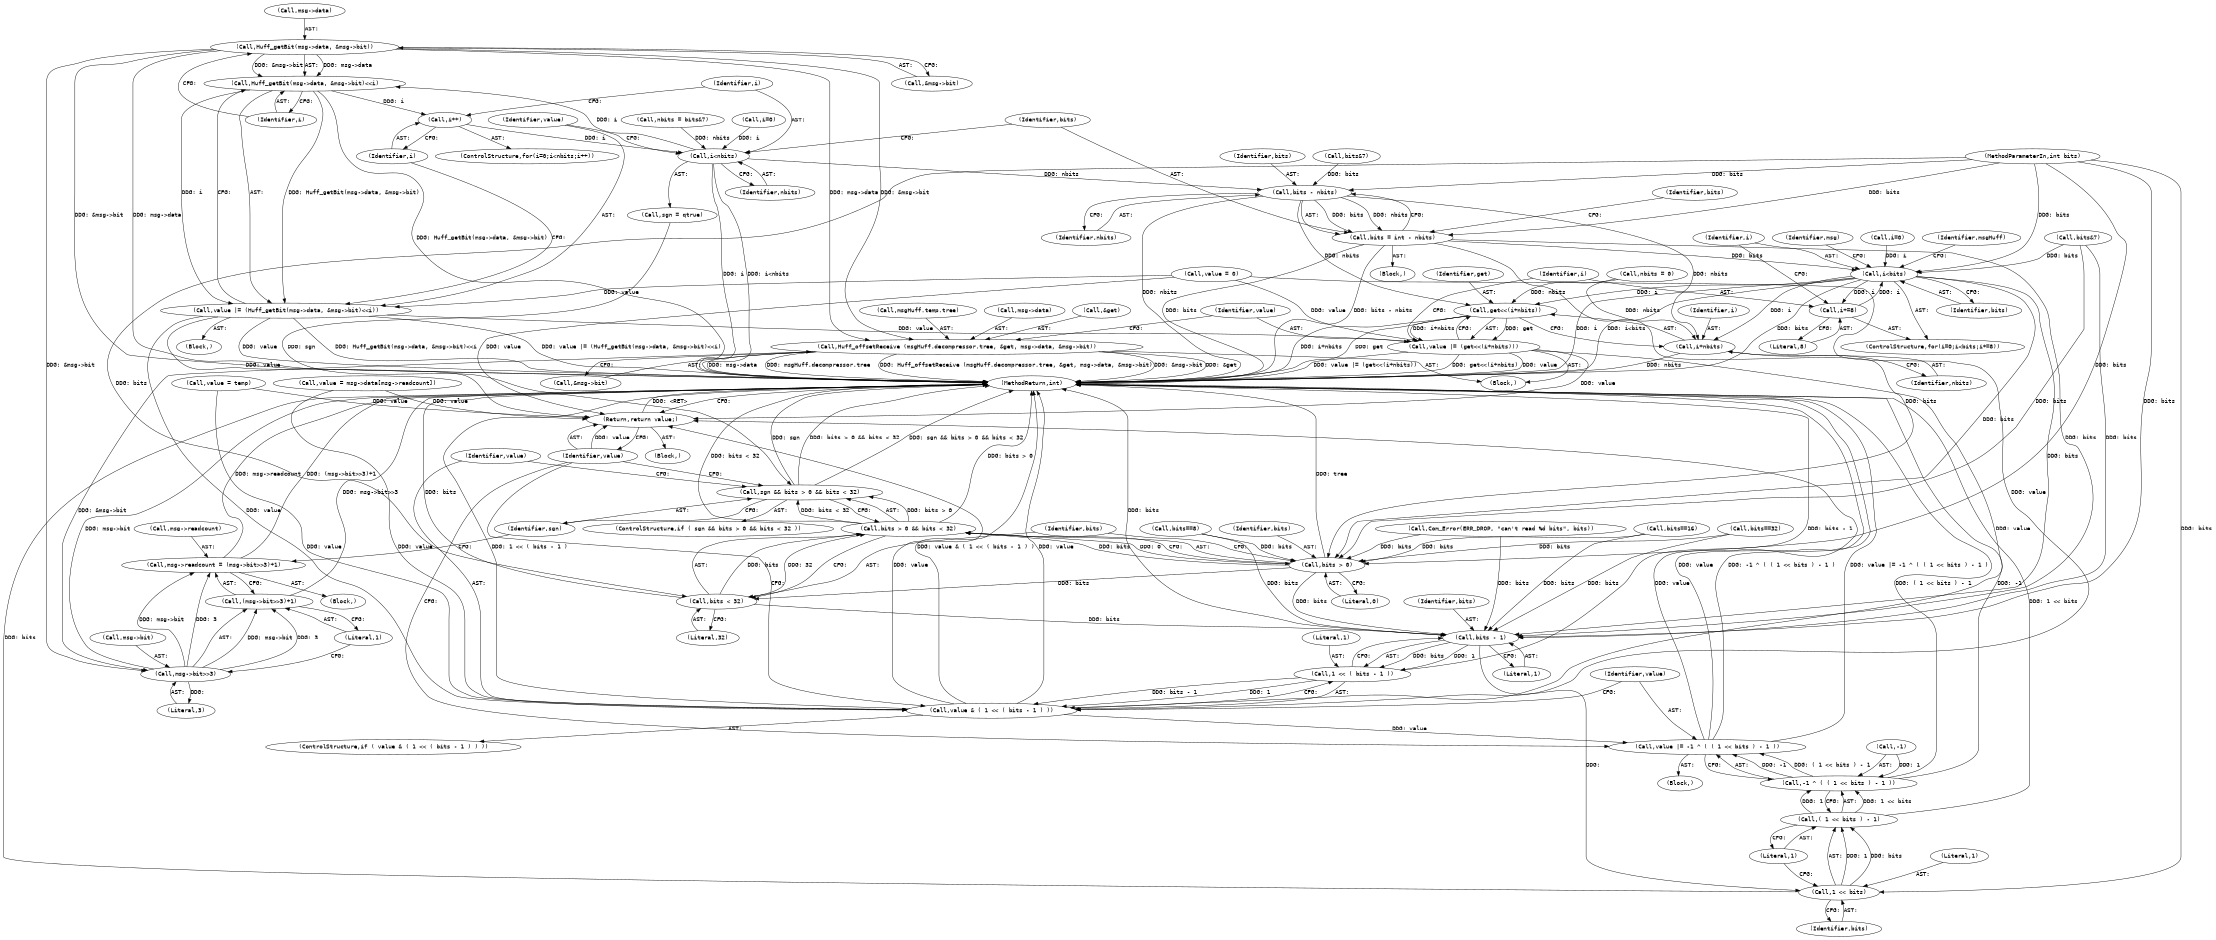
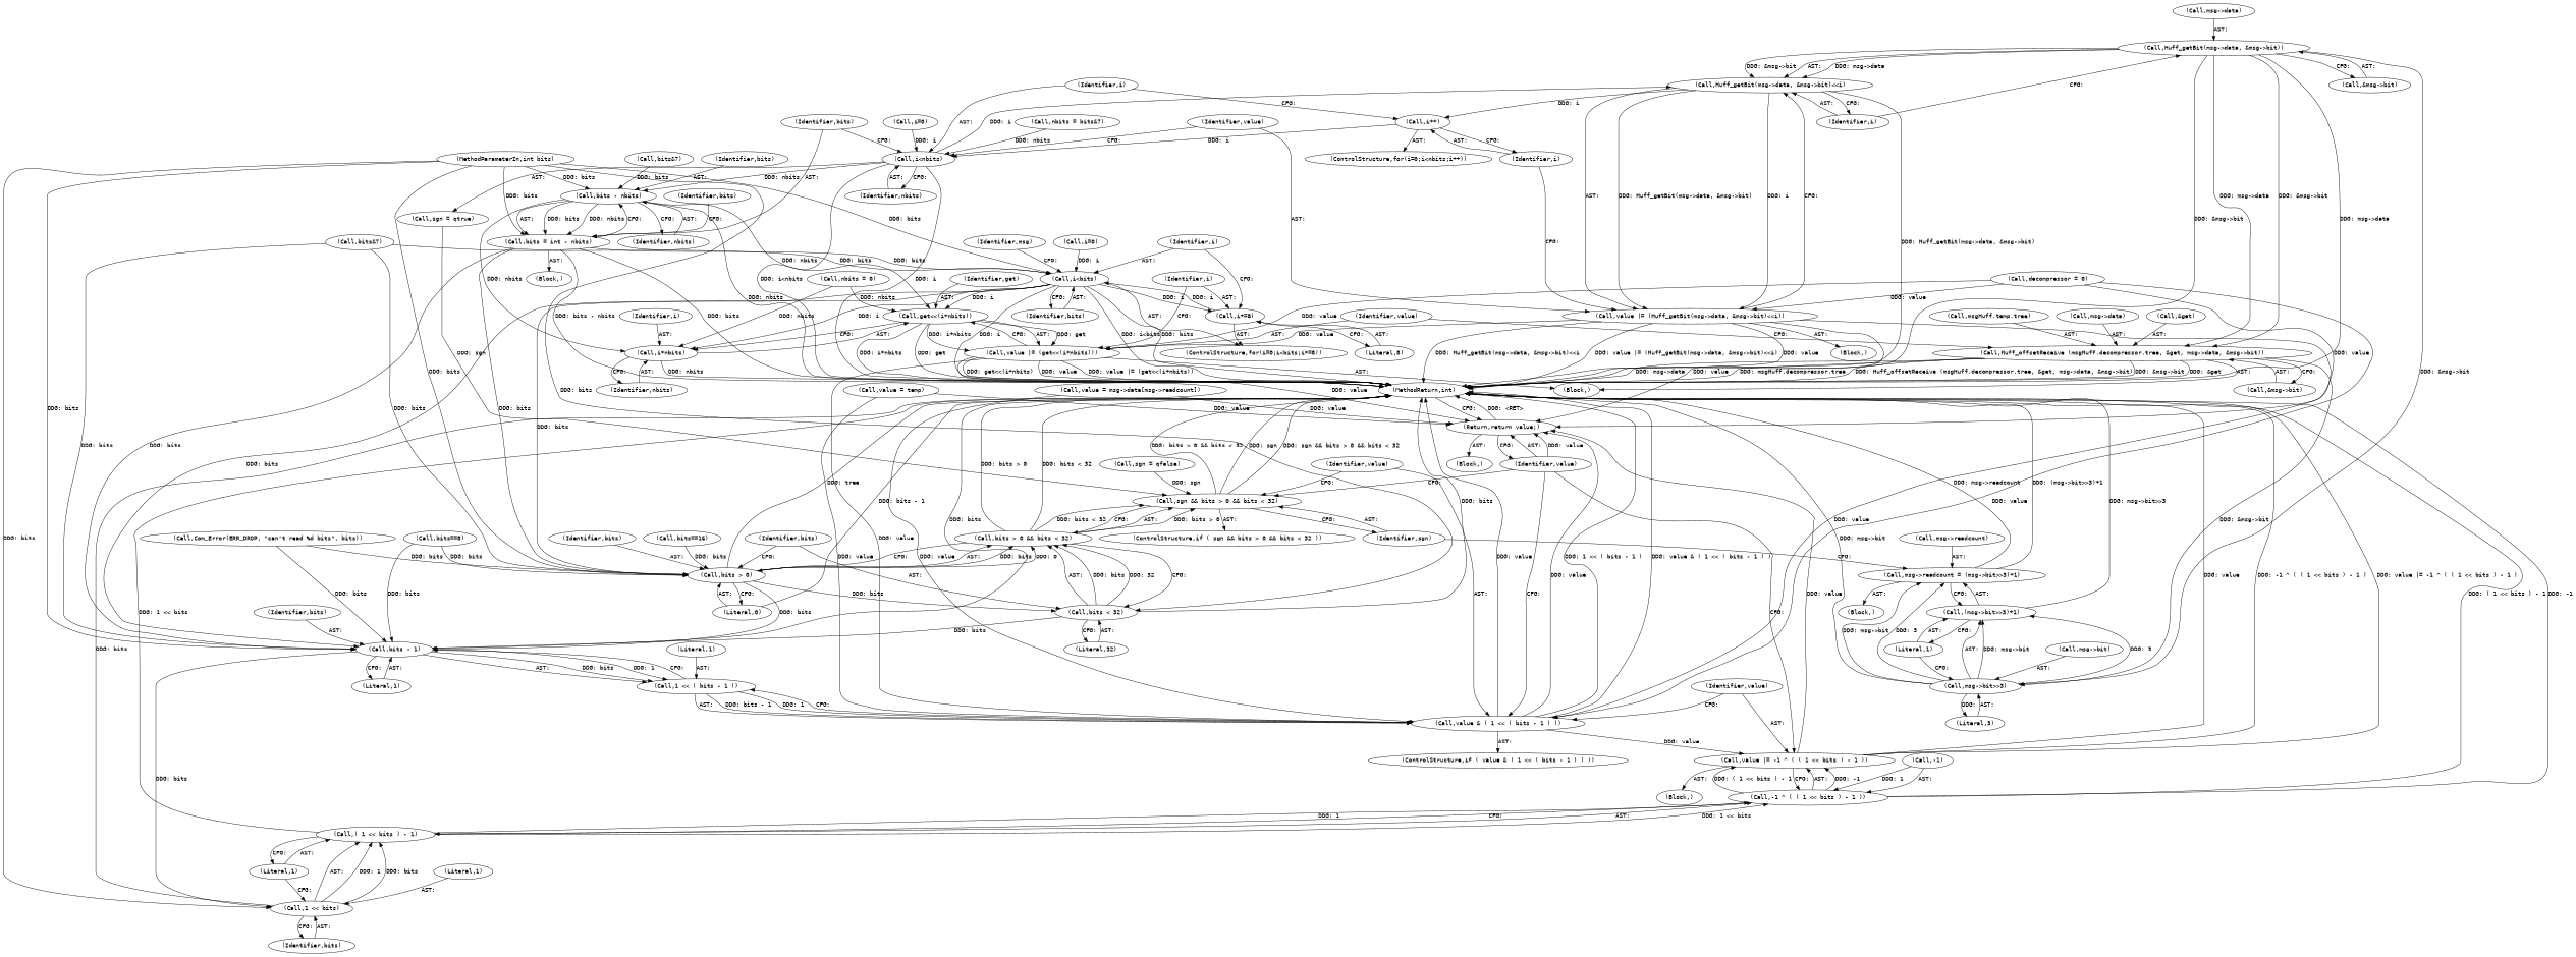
  digraph {
    fontname="DejaVu Sans Mono"
    node [fontname="DejaVu Sans Mono"]
    edge [fontname="DejaVu Sans Mono"]
    n1 [label="(Call,Huff_getBit(msg->data, &msg->bit))"]
    n2 [label="(Call,Huff_getBit(msg->data, &msg->bit)<<i)"]
    n3 [label="(Call,Huff_offsetReceive (msgHuff.decompressor.tree, &get, msg->data, &msg->bit))"]
    n4 [label="(Call,msg->bit>>3)"]
    n5 [label="(MethodReturn,int)"]
    n6 [label="(Call,&msg->bit)"]
    n7 [label="(Call,i++)"]
    n8 [label="(Call,value |= (Huff_getBit(msg->data, &msg->bit)<<i))"]
    n9 [label="(Identifier,i)"]
    n10 [label="(Block,)"]
    n11 [label="(Call,&msg->bit)"]
    n12 [label="(Call,msg->readcount = (msg->bit>>3)+1)"]
    n13 [label="(Call,(msg->bit>>3)+1)"]
    n14 [label="(Literal,3)"]
    n15 [label="(Return,return value;)"]
    n16 [label="(Call,i<nbits)"]
    n17 [label="(Identifier,i)"]
    n18 [label="(ControlStructure,for(i=0;i<nbits;i++))"]
    n19 [label="(Call,value |= (get<<(i+nbits)))"]
    n20 [label="(Call,value & ( 1 << ( bits - 1 ) ))"]
    n21 [label="(Block,)"]
    n22 [label="(Call,bits - nbits)"]
    n23 [label="(Identifier,nbits)"]
    n24 [label="(Call,sgn = qtrue)"]
    n25 [label="(Call,bits = int - nbits)"]
    n26 [label="(Call,get<<(i+nbits))"]
    n27 [label="(Call,i+nbits)"]
    n28 [label="(Identifier,nbits)"]
    n29 [label="(Call,i<bits)"]
    n30 [label="(Call,bits > 0)"]
    n31 [label="(Call,bits - 1)"]
    n32 [label="(Block,)"]
    n33 [label="(Identifier,nbits)"]
    n34 [label="(Call,i+=8)"]
    n35 [label="(ControlStructure,for(i=0;i<bits;i+=8))"]
    n36 [label="(Identifier,bits)"]
    n37 [label="(Call,bits > 0 && bits < 32)"]
    n38 [label="(Call,bits < 32)"]
    n39 [label="(Literal,0)"]
    n40 [label="(Call,1 << ( bits - 1 ))"]
    n41 [label="(Call,1 << bits)"]
    n42 [label="(Literal,1)"]
    n43 [label="(Literal,8)"]
    n44 [label="(Call,value |= -1 ^ ( ( 1 << bits ) - 1 ))"]
    n45 [label="(ControlStructure,if ( value & ( 1 << ( bits - 1 ) ) ))"]
    n46 [label="(Block,)"]
    n47 [label="(Identifier,value)"]
    n48 [label="(Call,-1 ^ ( ( 1 << bits ) - 1 ))"]
    n49 [label="(Block,)"]
    n50 [label="(Call,( 1 << bits ) - 1)"]
    n51 [label="(Call,sgn && bits > 0 && bits < 32)"]
    n52 [label="(Literal,32)"]
    n53 [label="(ControlStructure,if ( sgn && bits > 0 && bits < 32 ))"]
    n54 [label="(Identifier,sgn)"]
    n55 [label="(Identifier,bits)"]
    n56 [label="(Literal,1)"]
    n57 [label="(Block,)"]
    n58 [label="(Literal,1)"]
    n59 [label="(Identifier,i)"]
    n60 [label="(Call,nbits = bits&7)"]
    n61 [label="(Call,&get)"]
    n62 [label="(Identifier,value)"]
    n63 [label="(Call,msgHuff.temp.tree)"]
    n64 [label="(Call,msg->bit)"]
    n65 [label="(Identifier,bits)"]
    n66 [label="(Literal,1)"]
    n67 [label="(Call,-1)"]
    n68 [label="(Identifier,i)"]
    n69 [label="(Identifier,value)"]
    n70 [label="(Call,value = temp)"]
-   n71 [label="(Identifier,msgHuff)"]
    n72 [label="(Call,bits&7)"]
    n73 [label="(Literal,1)"]
    n74 [label="(Identifier,bits)"]
    n75 [label="(Identifier,bits)"]
    n76 [label="(MethodParameterIn,int bits)"]
    n77 [label="(Call,msg->data)"]
    n78 [label="(Identifier,value)"]
    n79 [label="(Call,msg->data)"]
-   n80 [label="(Call,bits==32)"]
    n81 [label="(Identifier,msg)"]
    n82 [label="(Call,value = msg->data[msg->readcount])"]
    n83 [label="(Identifier,bits)"]
+   n84 [label="(Call,sgn = qfalse)"]
    n85 [label="(Call,bits&7)"]
-   n86 [label="(Call,value = 0)"]
+   n86 [label="(Call,decompressor = 0)"]
    n87 [label="(Identifier,bits)"]
    n88 [label="(Call,i=0)"]
    n89 [label="(Call,Com_Error(ERR_DROP, \"can't read %d bits\", bits))"]
    n90 [label="(Identifier,get)"]
    n91 [label="(Call,bits==8)"]
    n92 [label="(Identifier,i)"]
    n93 [label="(Call,msg->readcount)"]
    n94 [label="(Call,nbits = 0)"]
    n95 [label="(Call,i=0)"]
    n96 [label="(Identifier,i)"]
    n97 [label="(Identifier,value)"]
    n98 [label="(Identifier,bits)"]
    n99 [label="(Call,bits==16)"]
    n1 -> n2 [label="AST: "]
    n1 -> n2 [label="DDG: msg->data"]
    n1 -> n2 [label="DDG: &msg->bit"]
    n1 -> n3 [label="DDG: msg->data"]
    n1 -> n3 [label="DDG: &msg->bit"]
    n1 -> n4 [label="DDG: &msg->bit"]
    n1 -> n5 [label="DDG: &msg->bit"]
    n1 -> n5 [label="DDG: msg->data"]
    n1 -> n6 [label="CFG: "]
    n2 -> n5 [label="DDG: Huff_getBit(msg->data, &msg->bit)"]
    n2 -> n7 [label="DDG: i"]
    n2 -> n8 [label="AST: "]
    n2 -> n8 [label="DDG: Huff_getBit(msg->data, &msg->bit)"]
    n2 -> n8 [label="DDG: i"]
    n2 -> n9 [label="CFG: "]
    n3 -> n4 [label="DDG: &msg->bit"]
    n3 -> n5 [label="DDG: msg->data"]
    n3 -> n5 [label="DDG: msgHuff.decompressor.tree"]
    n3 -> n5 [label="DDG: Huff_offsetReceive (msgHuff.decompressor.tree, &get, msg->data, &msg->bit)"]
    n3 -> n5 [label="DDG: &msg->bit"]
    n3 -> n5 [label="DDG: &get"]
    n3 -> n10 [label="AST: "]
    n3 -> n11 [label="CFG: "]
    n4 -> n5 [label="DDG: msg->bit"]
    n4 -> n12 [label="DDG: msg->bit"]
    n4 -> n12 [label="DDG: 3"]
    n4 -> n13 [label="AST: "]
    n4 -> n13 [label="DDG: msg->bit"]
    n4 -> n13 [label="DDG: 3"]
    n4 -> n14 [label="DDG: "]
    n5 -> n15 [label="CFG: "]
    n6 -> n1 [label="AST: "]
    n7 -> n16 [label="DDG: i"]
    n7 -> n17 [label="CFG: "]
    n7 -> n18 [label="AST: "]
    n8 -> n2 [label="CFG: "]
    n8 -> n5 [label="DDG: Huff_getBit(msg->data, &msg->bit)<<i"]
    n8 -> n5 [label="DDG: value |= (Huff_getBit(msg->data, &msg->bit)<<i)"]
    n8 -> n5 [label="DDG: value"]
    n8 -> n15 [label="DDG: value"]
    n8 -> n19 [label="DDG: value"]
    n8 -> n20 [label="DDG: value"]
    n8 -> n21 [label="AST: "]
    n9 -> n1 [label="CFG: "]
    n9 -> n2 [label="AST: "]
    n11 -> n3 [label="AST: "]
    n12 -> n5 [label="DDG: (msg->bit>>3)+1"]
    n12 -> n5 [label="DDG: msg->readcount"]
    n12 -> n13 [label="CFG: "]
    n12 -> n57 [label="AST: "]
    n13 -> n5 [label="DDG: msg->bit>>3"]
    n13 -> n12 [label="AST: "]
    n13 -> n58 [label="CFG: "]
    n14 -> n4 [label="AST: "]
    n15 -> n5 [label="DDG: <RET>"]
    n15 -> n46 [label="AST: "]
    n15 -> n47 [label="CFG: "]
    n16 -> n2 [label="DDG: i"]
    n16 -> n5 [label="DDG: i<nbits"]
    n16 -> n5 [label="DDG: i"]
    n16 -> n22 [label="DDG: nbits"]
    n16 -> n23 [label="CFG: "]
    n16 -> n24 [label="AST: "]
    n17 -> n7 [label="AST: "]
    n17 -> n8 [label="CFG: "]
    n19 -> n5 [label="DDG: value |= (get<<(i+nbits))"]
    n19 -> n5 [label="DDG: get<<(i+nbits)"]
    n19 -> n5 [label="DDG: value"]
    n19 -> n10 [label="AST: "]
    n19 -> n15 [label="DDG: value"]
    n19 -> n20 [label="DDG: value"]
    n19 -> n26 [label="CFG: "]
    n20 -> n5 [label="DDG: 1 << ( bits - 1 )"]
    n20 -> n5 [label="DDG: value & ( 1 << ( bits - 1 ) )"]
    n20 -> n5 [label="DDG: value"]
    n20 -> n15 [label="DDG: value"]
    n20 -> n40 [label="CFG: "]
    n20 -> n44 [label="DDG: value"]
    n20 -> n45 [label="AST: "]
    n22 -> n5 [label="DDG: nbits"]
    n22 -> n25 [label="AST: "]
    n22 -> n25 [label="DDG: bits"]
    n22 -> n25 [label="DDG: nbits"]
    n22 -> n26 [label="DDG: nbits"]
    n22 -> n27 [label="DDG: nbits"]
    n22 -> n28 [label="CFG: "]
    n23 -> n16 [label="AST: "]
    n24 -> n51 [label="DDG: sgn"]
    n25 -> n5 [label="DDG: bits"]
    n25 -> n5 [label="DDG: bits - nbits"]
    n25 -> n22 [label="CFG: "]
    n25 -> n29 [label="DDG: bits"]
    n25 -> n30 [label="DDG: bits"]
    n25 -> n31 [label="DDG: bits"]
    n25 -> n32 [label="AST: "]
    n26 -> n5 [label="DDG: i+nbits"]
    n26 -> n5 [label="DDG: get"]
    n26 -> n19 [label="AST: "]
    n26 -> n19 [label="DDG: get"]
    n26 -> n19 [label="DDG: i+nbits"]
    n26 -> n27 [label="CFG: "]
    n27 -> n5 [label="DDG: nbits"]
    n27 -> n26 [label="AST: "]
    n27 -> n33 [label="CFG: "]
    n28 -> n22 [label="AST: "]
    n29 -> n5 [label="DDG: i<bits"]
    n29 -> n5 [label="DDG: bits"]
    n29 -> n5 [label="DDG: i"]
    n29 -> n26 [label="DDG: i"]
    n29 -> n27 [label="DDG: i"]
    n29 -> n30 [label="DDG: bits"]
    n29 -> n31 [label="DDG: bits"]
    n29 -> n34 [label="DDG: i"]
    n29 -> n35 [label="AST: "]
    n29 -> n36 [label="CFG: "]
    n30 -> n5 [label="DDG: tree"]
    n30 -> n31 [label="DDG: bits"]
    n30 -> n37 [label="AST: "]
    n30 -> n37 [label="DDG: bits"]
    n30 -> n37 [label="DDG: 0"]
    n30 -> n38 [label="DDG: bits"]
    n30 -> n39 [label="CFG: "]
    n31 -> n5 [label="DDG: bits"]
    n31 -> n40 [label="AST: "]
    n31 -> n40 [label="DDG: bits"]
    n31 -> n40 [label="DDG: 1"]
-   n31 -> n41 [label="DDG: "]
+   n31 -> n41 [label="DDG: bits"]
    n31 -> n42 [label="CFG: "]
    n33 -> n27 [label="AST: "]
    n34 -> n29 [label="DDG: i"]
    n34 -> n35 [label="AST: "]
    n34 -> n43 [label="CFG: "]
    n36 -> n29 [label="AST: "]
    n37 -> n5 [label="DDG: bits > 0"]
    n37 -> n5 [label="DDG: bits < 32"]
    n37 -> n30 [label="CFG: "]
    n37 -> n38 [label="CFG: "]
    n37 -> n51 [label="AST: "]
    n37 -> n51 [label="DDG: bits > 0"]
    n37 -> n51 [label="DDG: bits < 32"]
    n38 -> n5 [label="DDG: bits"]
    n38 -> n31 [label="DDG: bits"]
    n38 -> n37 [label="AST: "]
    n38 -> n37 [label="DDG: bits"]
    n38 -> n37 [label="DDG: 32"]
    n38 -> n52 [label="CFG: "]
    n39 -> n30 [label="AST: "]
-   n40 -> n5 [label="DDG: bits - 1"]
+   n39 -> n5 [label="DDG: bits - 1"]
    n40 -> n20 [label="AST: "]
    n40 -> n20 [label="DDG: 1"]
    n40 -> n20 [label="DDG: bits - 1"]
    n40 -> n31 [label="CFG: "]
    n41 -> n5 [label="DDG: bits"]
    n41 -> n50 [label="AST: "]
    n41 -> n50 [label="DDG: 1"]
    n41 -> n50 [label="DDG: bits"]
    n41 -> n55 [label="CFG: "]
    n42 -> n31 [label="AST: "]
    n43 -> n34 [label="AST: "]
    n44 -> n5 [label="DDG: value"]
    n44 -> n5 [label="DDG: -1 ^ ( ( 1 << bits ) - 1 )"]
    n44 -> n5 [label="DDG: value |= -1 ^ ( ( 1 << bits ) - 1 )"]
    n44 -> n15 [label="DDG: value"]
    n44 -> n48 [label="CFG: "]
    n44 -> n49 [label="AST: "]
    n47 -> n15 [label="AST: "]
    n47 -> n15 [label="DDG: value"]
    n47 -> n20 [label="CFG: "]
    n47 -> n44 [label="CFG: "]
    n47 -> n51 [label="CFG: "]
    n48 -> n5 [label="DDG: -1"]
    n48 -> n5 [label="DDG: ( 1 << bits ) - 1"]
    n48 -> n44 [label="AST: "]
    n48 -> n44 [label="DDG: -1"]
    n48 -> n44 [label="DDG: ( 1 << bits ) - 1"]
    n48 -> n50 [label="CFG: "]
    n50 -> n5 [label="DDG: 1 << bits"]
    n50 -> n48 [label="AST: "]
    n50 -> n48 [label="DDG: 1 << bits"]
    n50 -> n48 [label="DDG: 1"]
    n50 -> n56 [label="CFG: "]
    n51 -> n5 [label="DDG: sgn"]
    n51 -> n5 [label="DDG: bits > 0 && bits < 32"]
    n51 -> n5 [label="DDG: sgn && bits > 0 && bits < 32"]
    n51 -> n37 [label="CFG: "]
    n51 -> n53 [label="AST: "]
    n51 -> n54 [label="CFG: "]
    n52 -> n38 [label="AST: "]
    n54 -> n12 [label="CFG: "]
    n54 -> n51 [label="AST: "]
    n55 -> n41 [label="AST: "]
    n56 -> n41 [label="CFG: "]
    n56 -> n50 [label="AST: "]
    n58 -> n4 [label="CFG: "]
    n58 -> n13 [label="AST: "]
    n59 -> n7 [label="CFG: "]
    n59 -> n16 [label="AST: "]
    n60 -> n16 [label="DDG: nbits"]
    n61 -> n3 [label="AST: "]
    n62 -> n20 [label="CFG: "]
    n62 -> n44 [label="AST: "]
    n63 -> n3 [label="AST: "]
    n64 -> n4 [label="AST: "]
    n65 -> n16 [label="CFG: "]
    n65 -> n25 [label="AST: "]
    n66 -> n41 [label="AST: "]
    n67 -> n48 [label="AST: "]
    n67 -> n48 [label="DDG: 1"]
    n68 -> n29 [label="AST: "]
    n68 -> n34 [label="CFG: "]
    n69 -> n20 [label="AST: "]
    n69 -> n51 [label="CFG: "]
    n70 -> n15 [label="DDG: value"]
    n70 -> n20 [label="DDG: value"]
-   n71 -> n29 [label="CFG: "]
    n72 -> n29 [label="DDG: bits"]
    n72 -> n30 [label="DDG: bits"]
    n72 -> n31 [label="DDG: bits"]
    n73 -> n40 [label="AST: "]
    n74 -> n25 [label="CFG: "]
    n75 -> n22 [label="AST: "]
    n76 -> n22 [label="DDG: bits"]
    n76 -> n25 [label="DDG: bits"]
    n76 -> n29 [label="DDG: bits"]
    n76 -> n30 [label="DDG: bits"]
    n76 -> n31 [label="DDG: bits"]
    n76 -> n38 [label="DDG: bits"]
    n76 -> n41 [label="DDG: bits"]
    n77 -> n3 [label="AST: "]
    n78 -> n8 [label="AST: "]
    n78 -> n16 [label="CFG: "]
    n79 -> n1 [label="AST: "]
-   n80 -> n30 [label="DDG: bits"]
-   n80 -> n31 [label="DDG: bits"]
    n81 -> n29 [label="CFG: "]
    n82 -> n15 [label="DDG: value"]
    n82 -> n20 [label="DDG: value"]
    n83 -> n30 [label="CFG: "]
    n83 -> n38 [label="AST: "]
+   n84 -> n51 [label="DDG: sgn"]
    n85 -> n22 [label="DDG: bits"]
    n86 -> n8 [label="DDG: value"]
    n86 -> n15 [label="DDG: value"]
    n86 -> n19 [label="DDG: value"]
    n86 -> n20 [label="DDG: value"]
    n87 -> n30 [label="AST: "]
    n88 -> n29 [label="DDG: i"]
    n89 -> n30 [label="DDG: bits"]
    n89 -> n31 [label="DDG: bits"]
    n90 -> n26 [label="AST: "]
    n91 -> n30 [label="DDG: bits"]
    n91 -> n31 [label="DDG: bits"]
    n92 -> n27 [label="AST: "]
    n93 -> n12 [label="AST: "]
    n94 -> n26 [label="DDG: nbits"]
    n94 -> n27 [label="DDG: nbits"]
    n95 -> n16 [label="DDG: i"]
    n96 -> n19 [label="CFG: "]
    n96 -> n34 [label="AST: "]
    n97 -> n3 [label="CFG: "]
    n97 -> n19 [label="AST: "]
    n98 -> n31 [label="AST: "]
    n99 -> n30 [label="DDG: bits"]
-   n99 -> n31 [label="DDG: bits"]
  }
